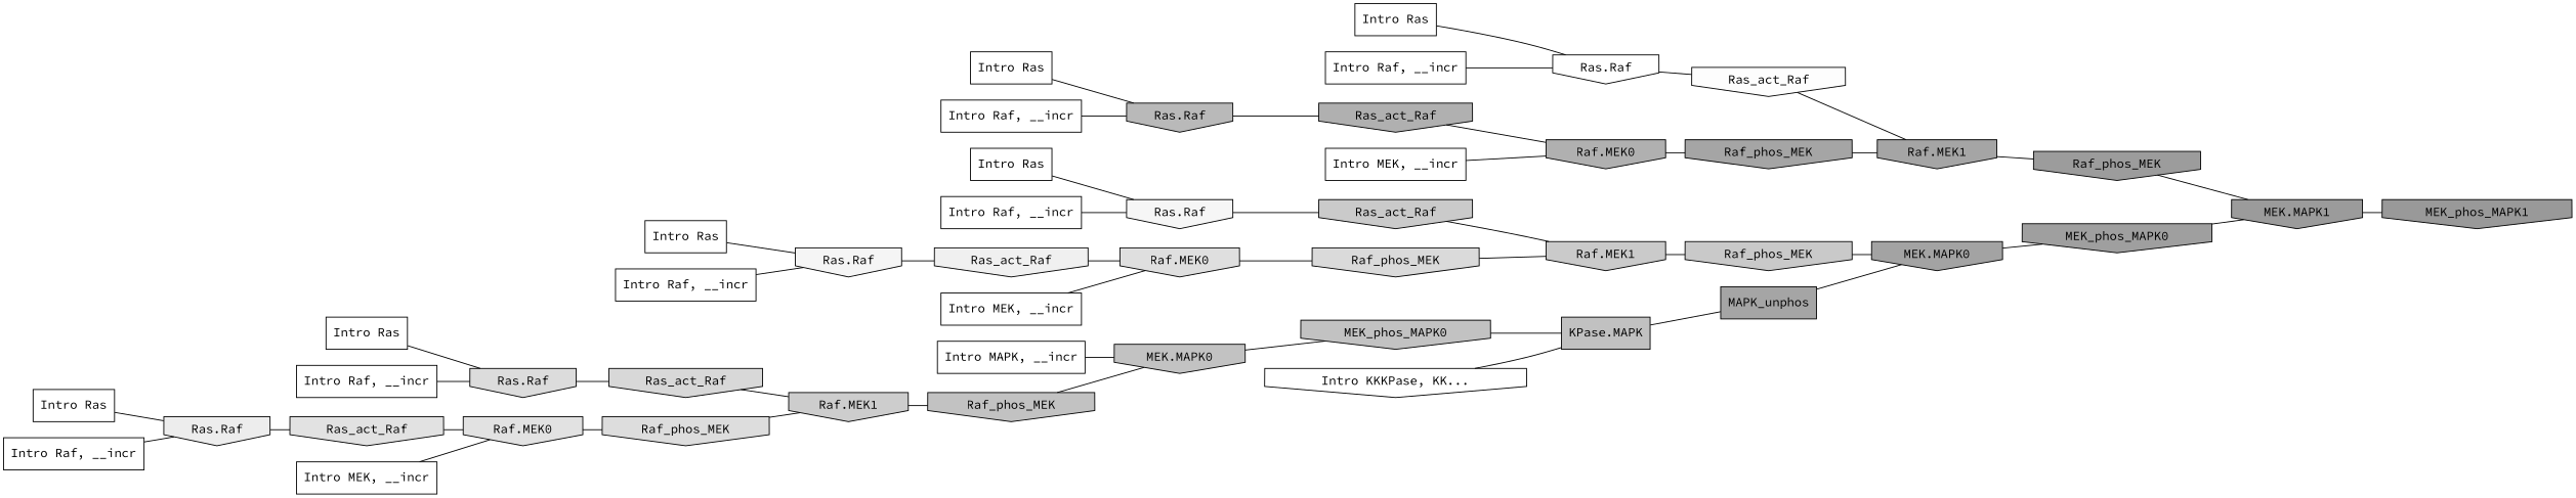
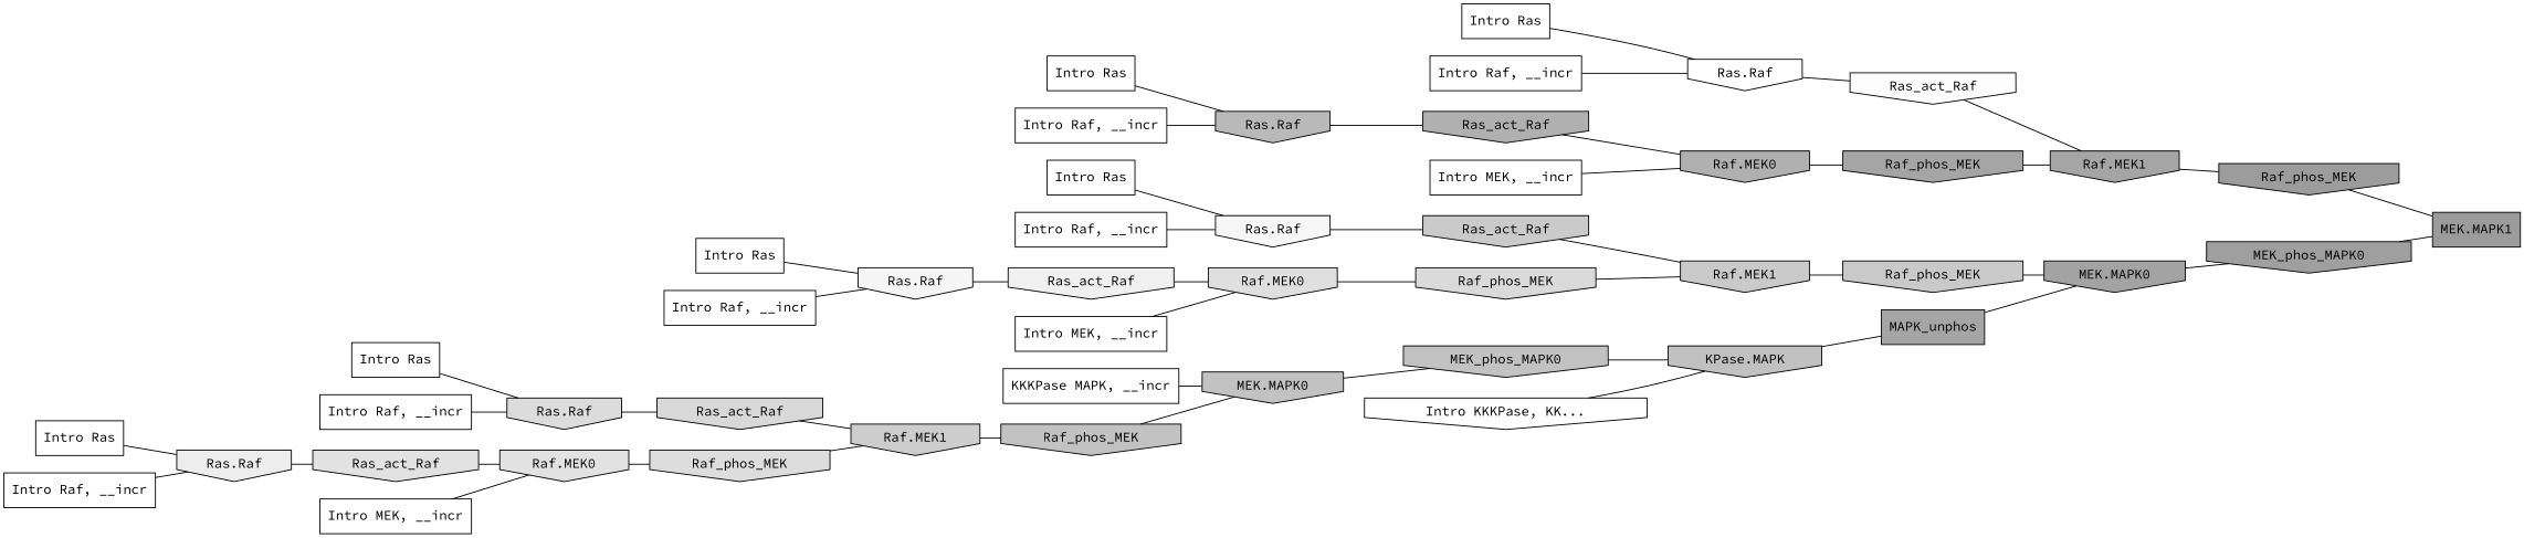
  digraph {
    fontname="Source Code Pro"
    rankdir=LR
    ranksep=0.30
    node [fillcolor="0.000 0.000 1.000" fontname="Source Code Pro" shape=invhouse style=filled]
    edge [color="0.000 0.000 0.000" dir=none fontname="Source Code Pro"]
    n1 [label="Intro Ras" shape=rectangle]
    n2 [label="Ras.Raf"]
    n3 [fillcolor="0.000 0.000 0.990" label=Ras_act_Raf]
    n4 [label="Intro Ras" shape=rectangle]
    n5 [fillcolor="0.000 0.000 0.960" label="Ras.Raf"]
    n6 [fillcolor="0.000 0.000 0.941" label=Ras_act_Raf]
    n7 [label="Intro Ras" shape=rectangle]
    n8 [fillcolor="0.000 0.000 0.964" label="Ras.Raf"]
    n9 [fillcolor="0.000 0.000 0.790" label=Ras_act_Raf]
    n10 [label="Intro Ras" shape=rectangle]
    n11 [fillcolor="0.000 0.000 0.726" label="Ras.Raf"]
    n12 [fillcolor="0.000 0.000 0.688" label=Ras_act_Raf]
    n13 [label="Intro Ras" shape=rectangle]
    n14 [fillcolor="0.000 0.000 0.863" label="Ras.Raf"]
    n15 [fillcolor="0.000 0.000 0.845" label=Ras_act_Raf]
    n16 [label="Intro Ras" shape=rectangle]
    n17 [fillcolor="0.000 0.000 0.927" label="Ras.Raf"]
    n18 [fillcolor="0.000 0.000 0.883" label=Ras_act_Raf]
    n19 [label="Intro Raf, __incr" shape=rectangle]
    n20 [label="Intro Raf, __incr" shape=rectangle]
    n21 [label="Intro Raf, __incr" shape=rectangle]
    n22 [label="Intro Raf, __incr" shape=rectangle]
    n23 [label="Intro Raf, __incr" shape=rectangle]
    n24 [label="Intro Raf, __incr" shape=rectangle]
    n25 [label="Intro MEK, __incr" shape=rectangle]
    n26 [fillcolor="0.000 0.000 0.883" label="Raf.MEK0"]
    n27 [fillcolor="0.000 0.000 0.864" label=Raf_phos_MEK]
    n28 [label="Intro MEK, __incr" shape=rectangle]
    n29 [fillcolor="0.000 0.000 0.688" label="Raf.MEK0"]
    n30 [fillcolor="0.000 0.000 0.648" label=Raf_phos_MEK]
    n31 [label="Intro MEK, __incr" shape=rectangle]
    n32 [fillcolor="0.000 0.000 0.873" label="Raf.MEK0"]
    n33 [fillcolor="0.000 0.000 0.854" label=Raf_phos_MEK]
-   n34 [label="Intro MAPK, __incr" shape=rectangle]
+   n34 [label="KKKPase MAPK, __incr" shape=rectangle]
    n35 [fillcolor="0.000 0.000 0.758" label="MEK.MAPK0"]
    n36 [fillcolor="0.000 0.000 0.758" label=MEK_phos_MAPK0]
    n37 [label="Intro KKKPase, KK..."]
-   n38 [fillcolor="0.000 0.000 0.757" label="KPase.MAPK" shape=box]
+   n38 [fillcolor="0.000 0.000 0.757" label="KPase.MAPK"]
    n39 [fillcolor="0.000 0.000 0.648" label=MAPK_unphos shape=box]
    n40 [fillcolor="0.000 0.000 0.645" label="Raf.MEK1"]
    n41 [fillcolor="0.000 0.000 0.613" label=Raf_phos_MEK]
    n42 [fillcolor="0.000 0.000 0.790" label="Raf.MEK1"]
    n43 [fillcolor="0.000 0.000 0.801" label="Raf.MEK1"]
    n44 [fillcolor="0.000 0.000 0.761" label=Raf_phos_MEK]
    n45 [fillcolor="0.000 0.000 0.788" label=Raf_phos_MEK]
    n46 [fillcolor="0.000 0.000 0.640" label="MEK.MAPK0"]
    n47 [fillcolor="0.000 0.000 0.624" label=MEK_phos_MAPK0]
-   n48 [fillcolor="0.000 0.000 0.608" label="MEK.MAPK1"]
-   n49 [fillcolor="0.000 0.000 0.600" label=MEK_phos_MAPK1]
+   n48 [fillcolor="0.000 0.000 0.608" label="MEK.MAPK1" shape=box]
    n1 -> n2
    n2 -> n3
    n3 -> n40
    n4 -> n5
    n5 -> n6
    n6 -> n32
    n7 -> n8
    n8 -> n9
    n9 -> n42
    n10 -> n11
    n11 -> n12
    n12 -> n29
    n13 -> n14
    n14 -> n15
    n15 -> n43
    n16 -> n17
    n17 -> n18
    n18 -> n26
    n19 -> n8
    n20 -> n11
    n21 -> n14
    n22 -> n5
    n23 -> n2
    n24 -> n17
    n25 -> n26
    n26 -> n27
    n27 -> n43
    n28 -> n29
    n29 -> n30
    n30 -> n40
    n31 -> n32
    n32 -> n33
    n33 -> n42
    n34 -> n35
    n35 -> n36
    n36 -> n38
    n37 -> n38
    n38 -> n39
    n39 -> n46
    n40 -> n41
    n41 -> n48
    n42 -> n45
    n43 -> n44
    n44 -> n35
    n45 -> n46
    n46 -> n47
    n47 -> n48
-   n48 -> n49
  }
